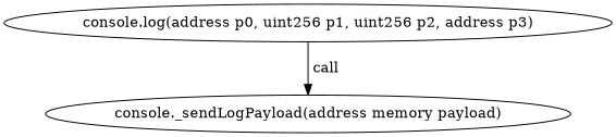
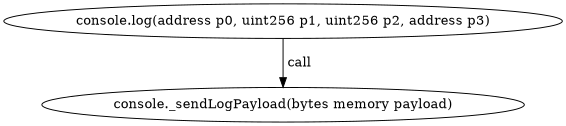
  digraph {
    "console.log(address p0, uint256 p1, uint256 p2, address p3)" [height=0.5 width=6.7061]
-   "console._sendLogPayload(bytes memory payload)" [height=0.5 width=5.7372 label="console._sendLogPayload(address memory payload)"]
+   "console._sendLogPayload(bytes memory payload)" [height=0.5 width=5.7372]
    "console.log(address p0, uint256 p1, uint256 p2, address p3)" -> "console._sendLogPayload(bytes memory payload)" [label=" call"]
  }
